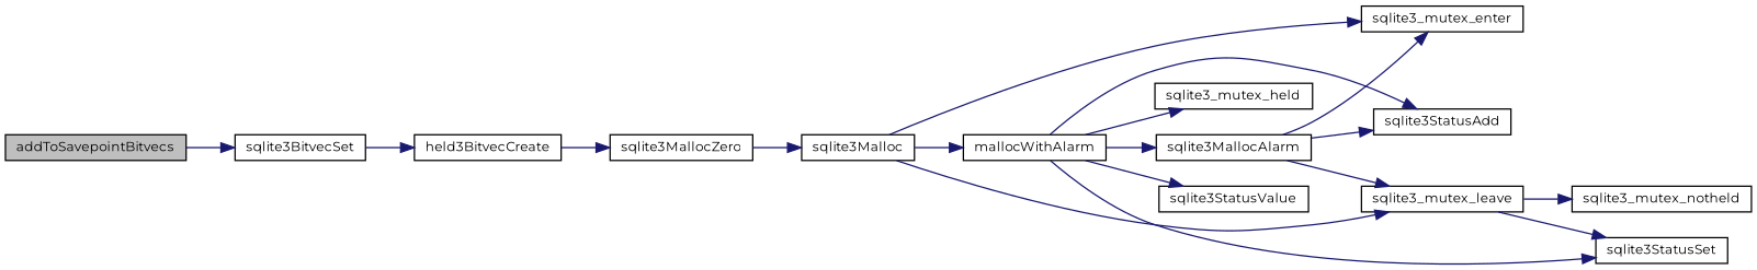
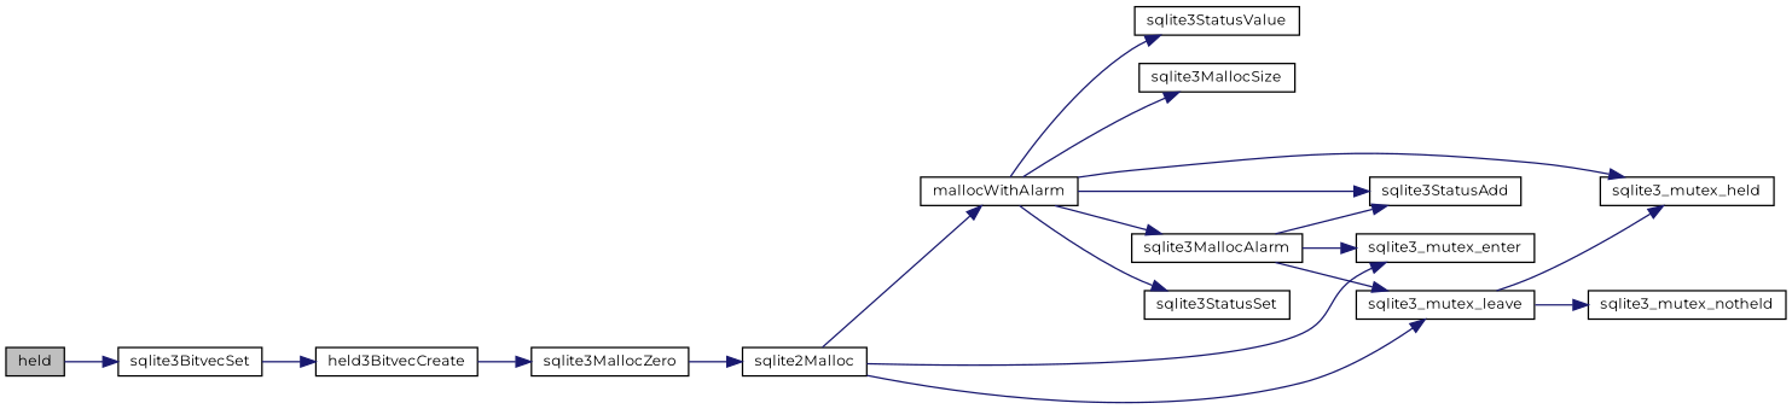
  digraph {
    fontname=Montserrat
    rankdir=LR
    node [color=black fillcolor=white fontname=Montserrat fontsize=10 shape=record style=filled]
    edge [color=midnightblue fontname=Montserrat fontsize=10 labelfontname=FreeSans labelfontsize=10 style=solid]
-   n1 [fillcolor=grey75 fontcolor=black height=0.2 label=addToSavepointBitvecs width=0.4]
+   n1 [fillcolor=grey75 fontcolor=black height=0.2 label=held width=0.4]
    n2 [height=0.2 label=sqlite3BitvecSet width=0.4]
    n3 [height=0.2 label=held3BitvecCreate width=0.4]
    n4 [height=0.2 label=sqlite3MallocZero width=0.4]
-   n5 [height=0.2 label=sqlite3Malloc width=0.4]
+   n5 [height=0.2 label=sqlite2Malloc width=0.4]
    n6 [height=0.2 label=sqlite3_mutex_enter width=0.4]
    n7 [height=0.2 label=mallocWithAlarm width=0.4]
    n8 [height=0.2 label=sqlite3_mutex_leave width=0.4]
    n9 [height=0.2 label=sqlite3_mutex_held width=0.4]
    n10 [height=0.2 label=sqlite3StatusSet width=0.4]
    n11 [height=0.2 label=sqlite3StatusValue width=0.4]
    n12 [height=0.2 label=sqlite3MallocAlarm width=0.4]
+   n13 [height=0.2 label=sqlite3MallocSize width=0.4]
    n14 [height=0.2 label=sqlite3StatusAdd width=0.4]
    n15 [height=0.2 label=sqlite3_mutex_notheld width=0.4]
    n1 -> n2
    n2 -> n3
    n3 -> n4
    n4 -> n5
    n5 -> n6
    n5 -> n7
    n5 -> n8
    n7 -> n9
    n7 -> n10
    n7 -> n11
    n7 -> n12
+   n7 -> n13
    n7 -> n14
-   n8 -> n10
+   n8 -> n9
    n8 -> n15
    n12 -> n6
    n12 -> n8
    n12 -> n14
  }
